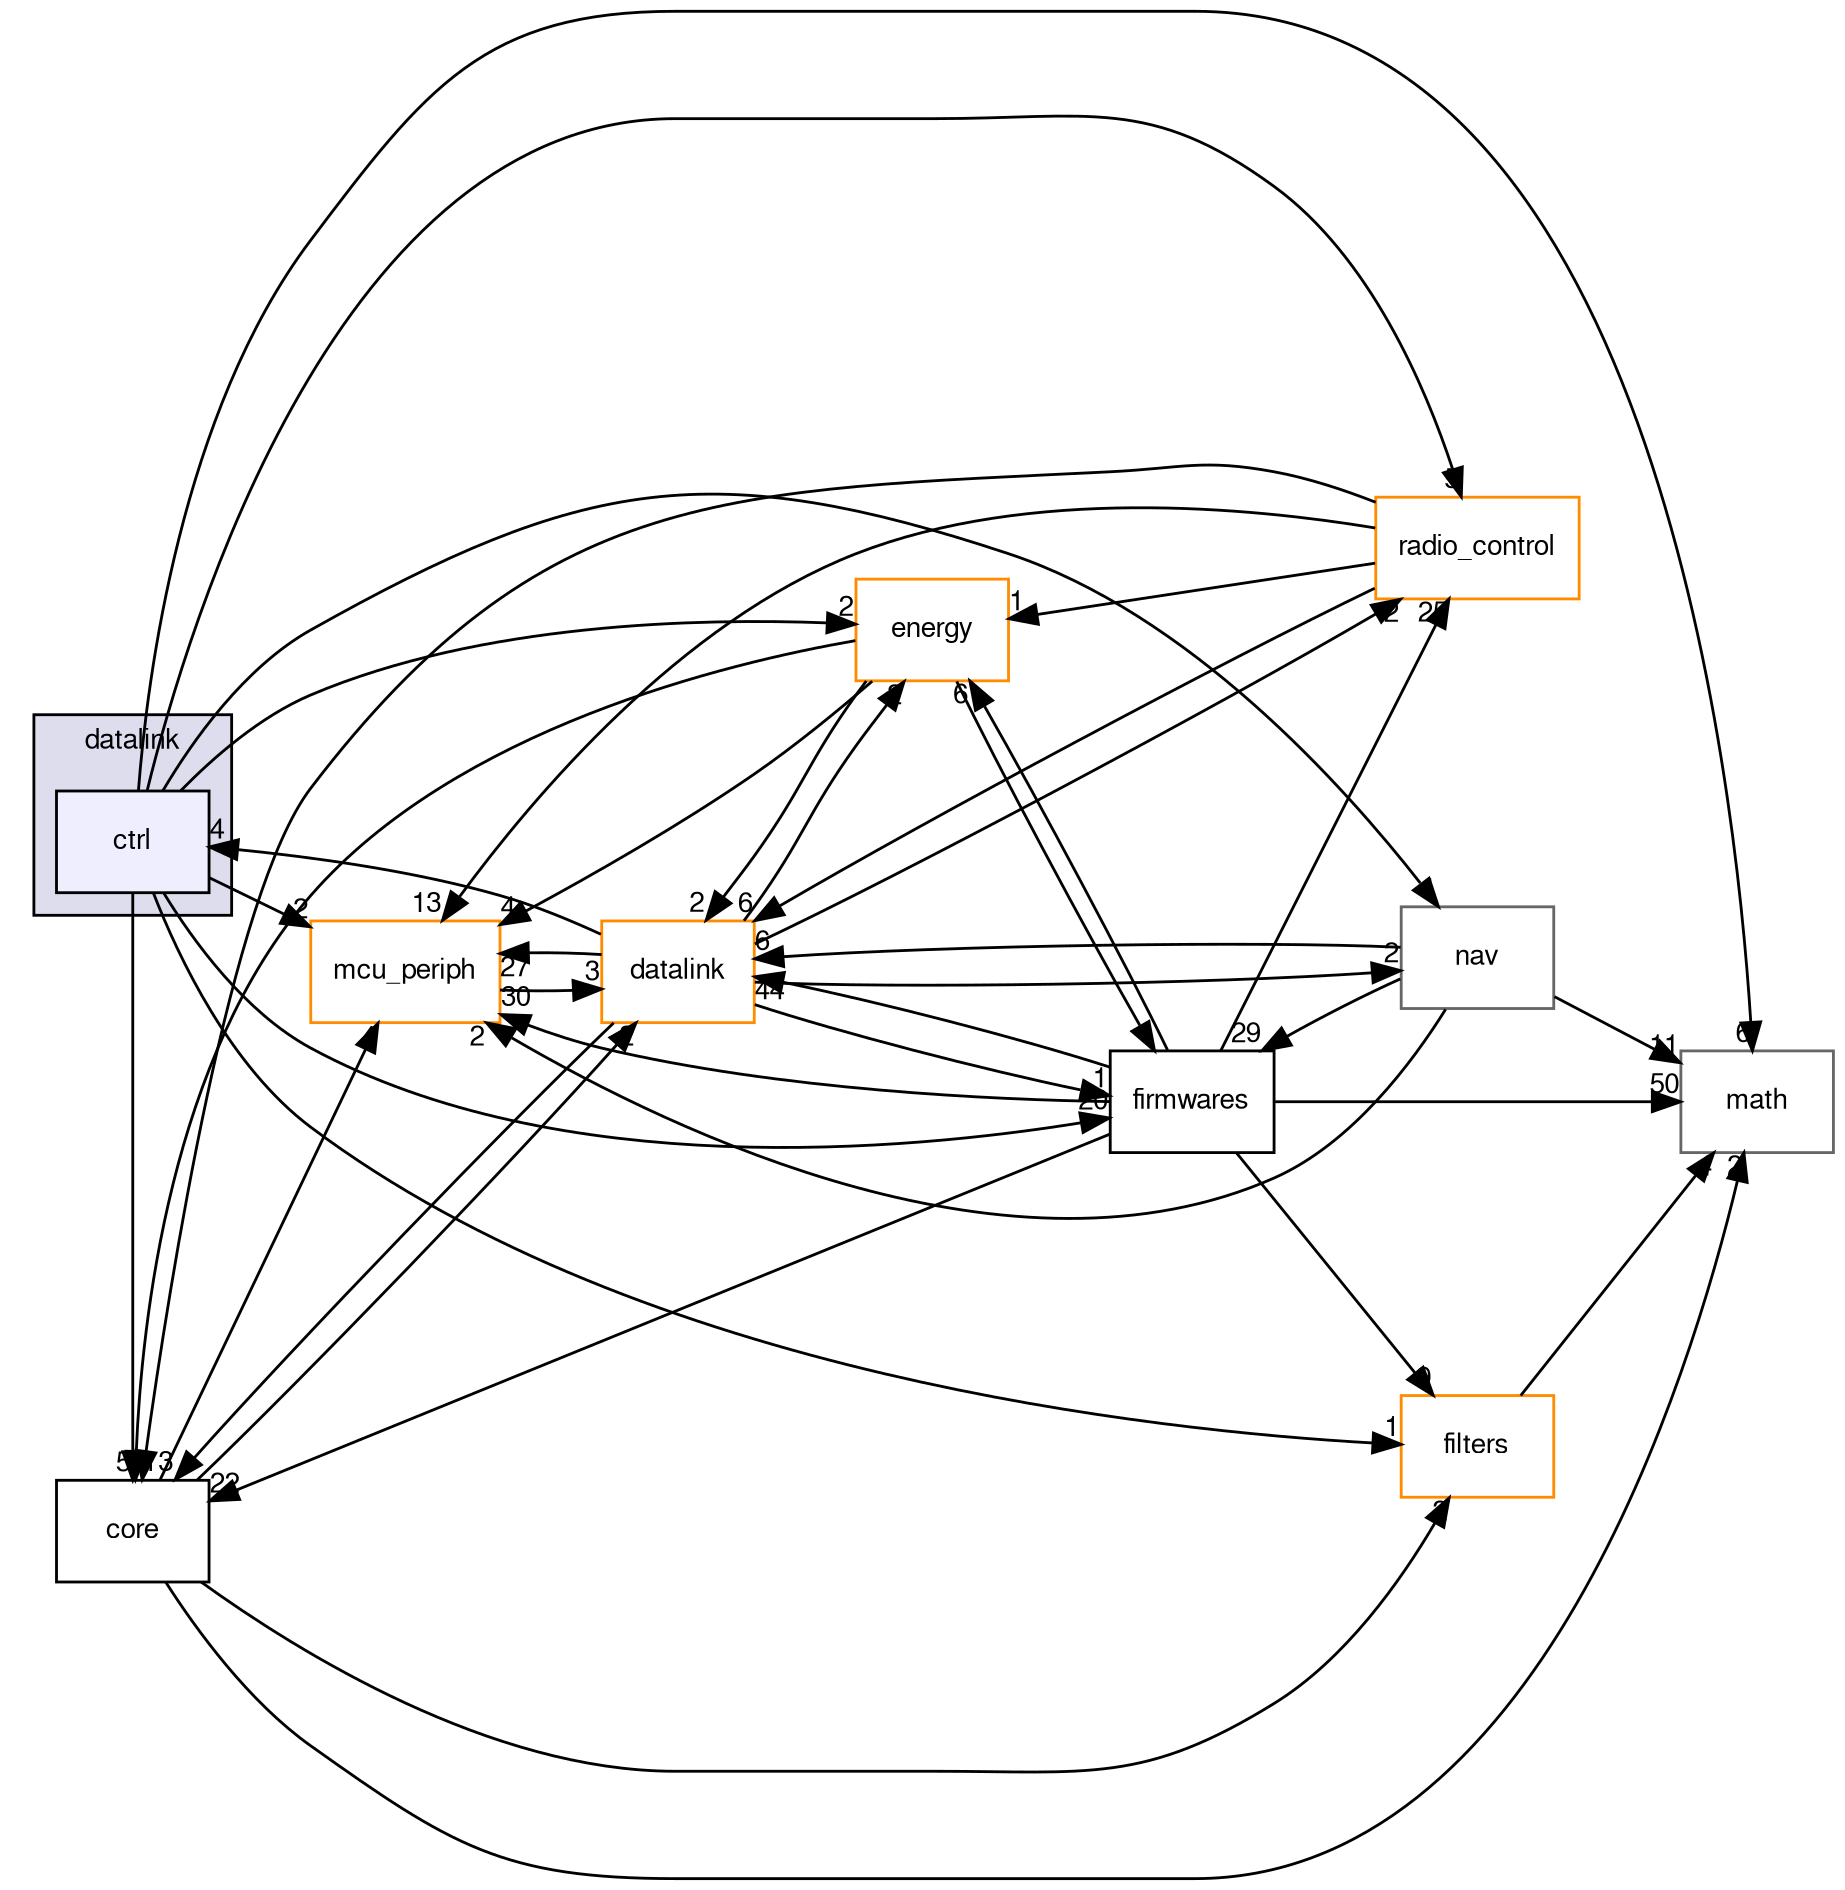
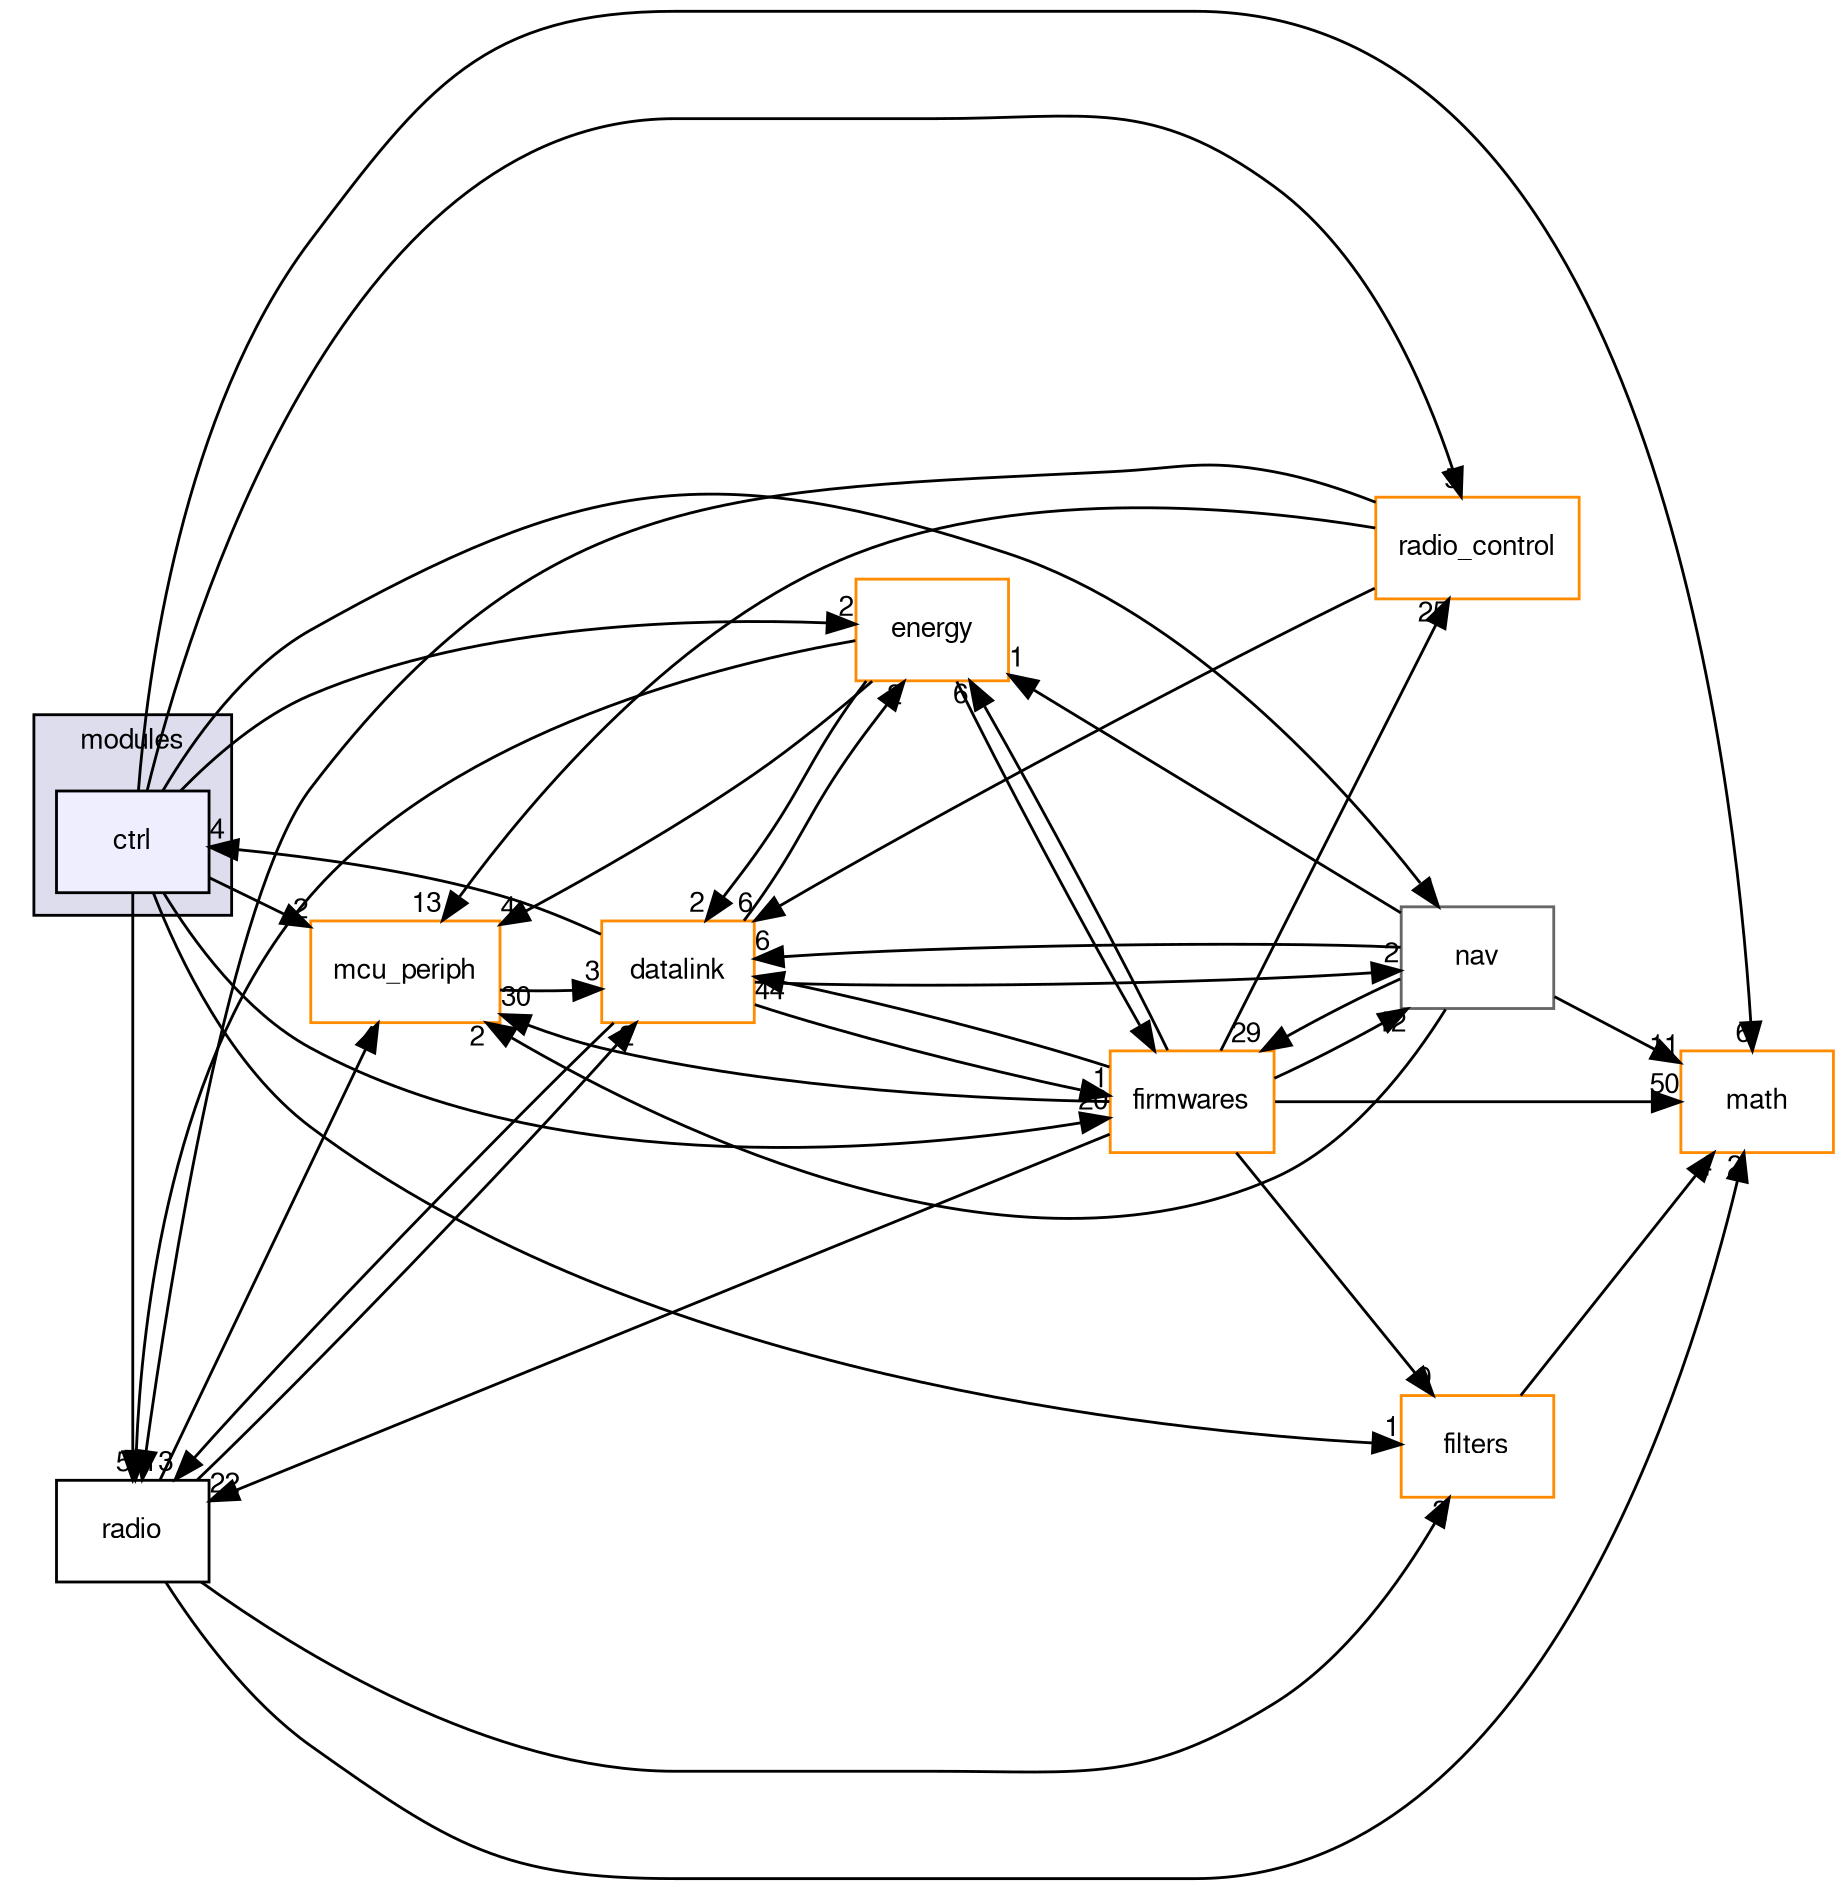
  digraph {
    compound=true
    rankdir=LR
    node [color=darkorange fontname=FreeSans fontsize=10 shape=box]
    edge [headlabel=2 labeldistance=1.5 labelfontname=FreeSans labelfontsize=10]
    n1 [color=black fillcolor="#eeeeff" label=ctrl pencolor=black style=filled]
-   n2 [color=black label=core]
+   n2 [color=black label=radio]
    n3 [fillcolor=white label=radio_control style=filled]
    n4 [label=mcu_periph]
    n5 [label=filters]
-   n6 [color=black fillcolor=white label=firmwares style=filled]
-   n7 [color=gray40 fillcolor=white label=math style=filled]
+   n6 [fillcolor=white label=firmwares style=filled]
+   n7 [fillcolor=white label=math style=filled]
    n8 [color=gray40 label=nav]
    n9 [label=energy]
    n10 [fillcolor=white label=datalink style=filled]
    subgraph cluster_1 {
      bgcolor="#ddddee"
      fontname=FreeSans
      fontsize=10
-     label=datalink
+     label=modules
      pencolor=black
      n1
    }
    n1 -> n2 [headlabel=5]
    n1 -> n3 [headlabel=5]
    n1 -> n4
    n1 -> n5 [headlabel=1]
    n1 -> n6 [headlabel=20]
    n1 -> n7 [headlabel=6]
    n1 -> n8 [headlabel=1]
    n1 -> n9
    n2 -> n4 [headlabel=4]
    n2 -> n5
    n2 -> n7
    n2 -> n10
    n3 -> n2 [headlabel=1]
    n3 -> n4 [headlabel=13]
-   n3 -> n9 [headlabel=1]
+   n8 -> n9 [headlabel=1]
    n3 -> n10 [headlabel=6]
    n4 -> n10 [headlabel=3]
    n5 -> n7 [headlabel=4]
    n6 -> n2 [headlabel=22]
    n6 -> n3 [headlabel=25]
    n6 -> n4 [headlabel=30]
    n6 -> n5 [headlabel=9]
    n6 -> n7 [headlabel=50]
+   n6 -> n8 [headlabel=12]
    n6 -> n9 [headlabel=6]
    n6 -> n10 [headlabel=44]
    n8 -> n4
    n8 -> n6 [headlabel=29]
    n8 -> n7 [headlabel=11]
    n8 -> n10 [headlabel=6]
    n9 -> n2 [headlabel=1]
    n9 -> n4 [headlabel=4]
    n9 -> n6 [headlabel=1]
    n9 -> n10
    n10 -> n1 [headlabel=4]
    n10 -> n2 [headlabel=3]
-   n10 -> n3
-   n10 -> n4 [headlabel=27]
    n10 -> n6 [headlabel=1]
    n10 -> n8
    n10 -> n9
  }
